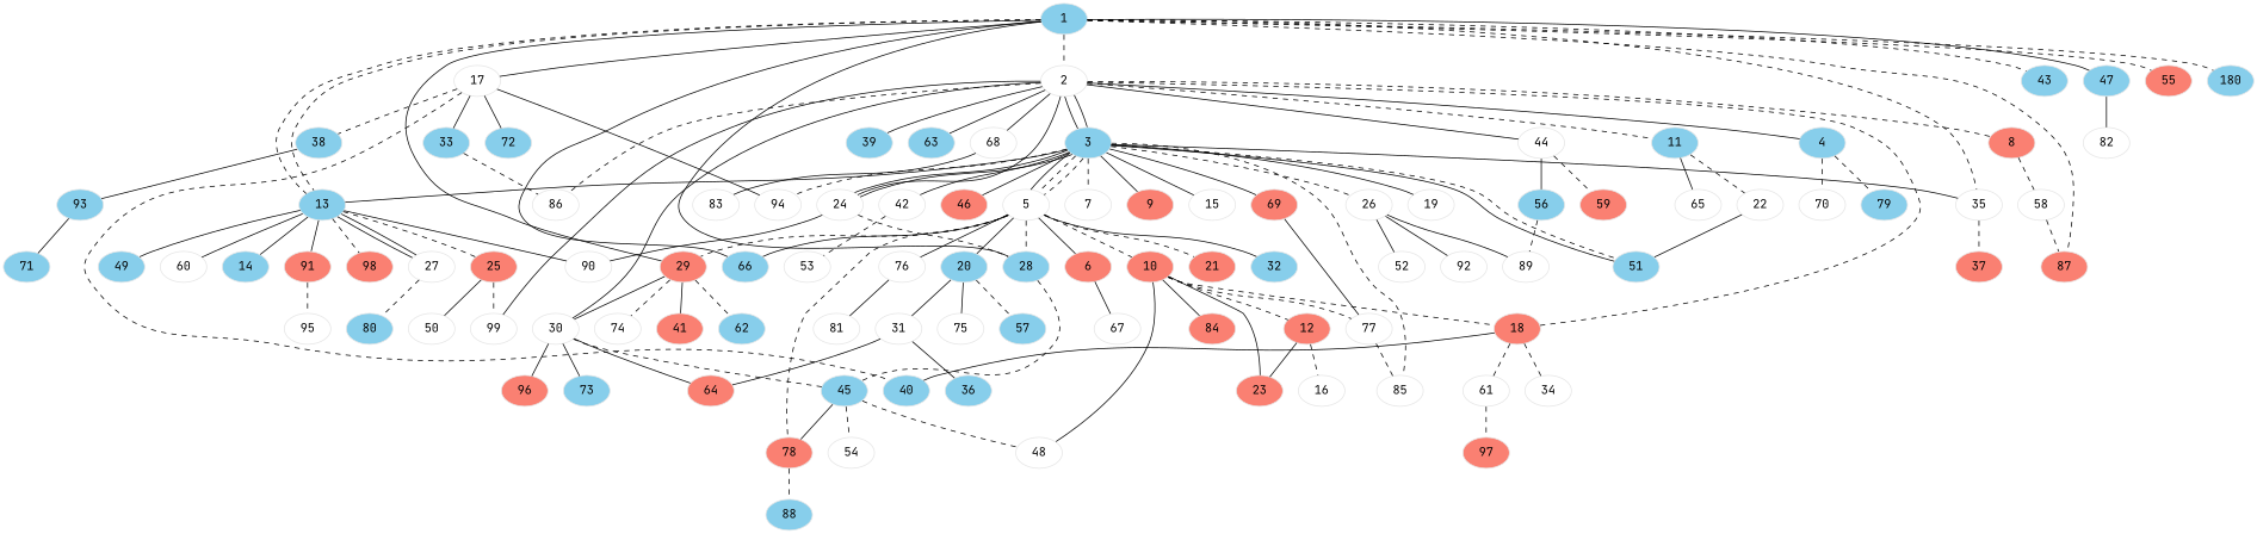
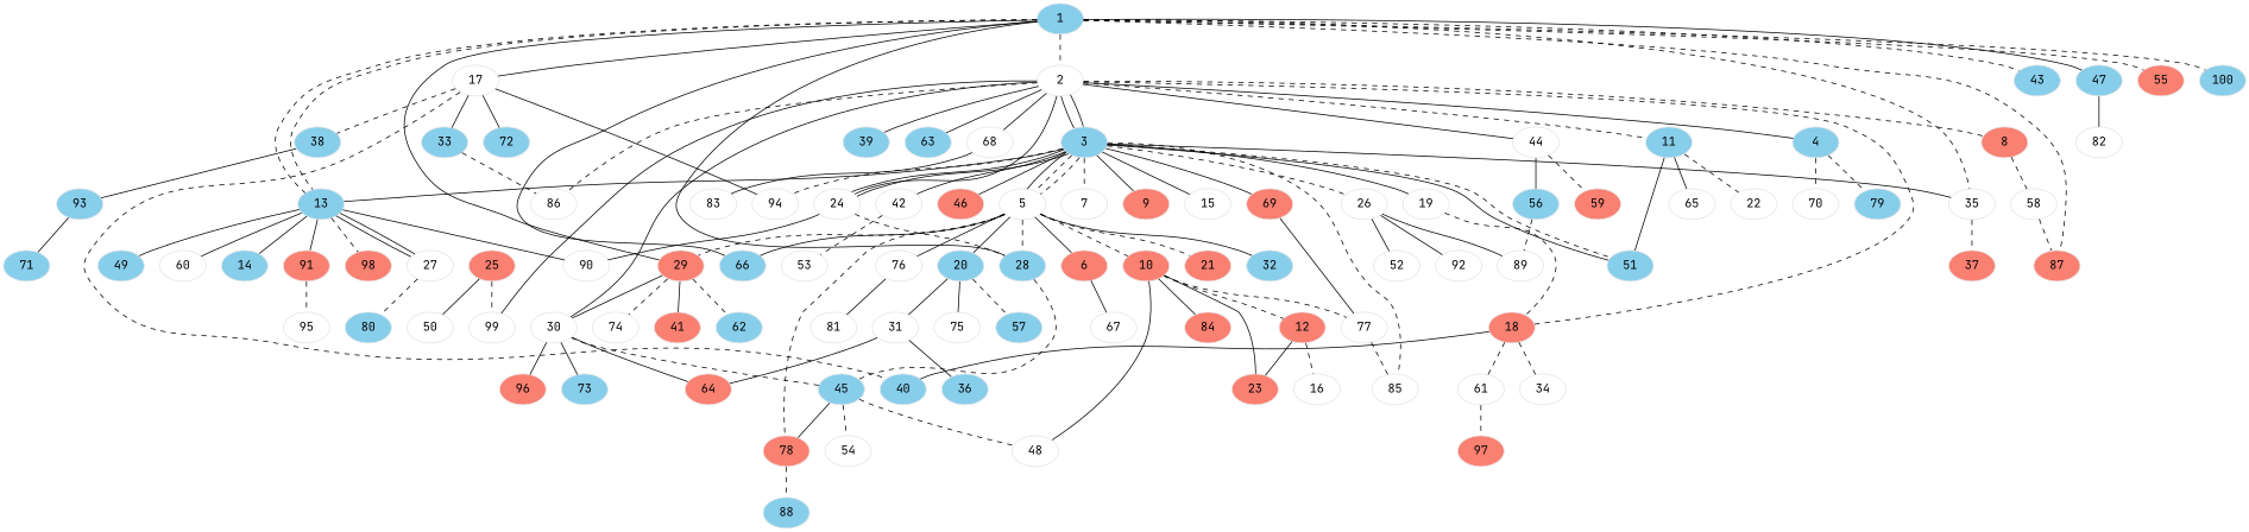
  graph {
    fontname="JetBrains Mono"
    node [color=gray90 fillcolor=white fontname="JetBrains Mono" style=filled]
    edge [fontname="JetBrains Mono" style=solid]
    1 [fillcolor=skyblue]
    2
    13 [fillcolor=skyblue]
    17
    28 [fillcolor=skyblue]
    29 [fillcolor=salmon]
    35
    43 [fillcolor=skyblue]
    47 [fillcolor=skyblue]
    55 [fillcolor=salmon]
    66 [fillcolor=skyblue]
    87 [fillcolor=salmon]
-   100 [fillcolor=skyblue label=180]
+   100 [fillcolor=skyblue]
    3 [fillcolor=skyblue]
    4 [fillcolor=skyblue]
    8 [fillcolor=salmon]
    11 [fillcolor=skyblue]
    18 [fillcolor=salmon]
    24
    30
    39 [fillcolor=skyblue]
    44
    63 [fillcolor=skyblue]
    68
    86
    99
    14 [fillcolor=skyblue]
    25 [fillcolor=salmon]
    27
    49 [fillcolor=skyblue]
    60
    90
    91 [fillcolor=salmon]
    98 [fillcolor=salmon]
    94
    33 [fillcolor=skyblue]
    38 [fillcolor=skyblue]
    40 [fillcolor=skyblue]
    72 [fillcolor=skyblue]
    45 [fillcolor=skyblue]
    41 [fillcolor=salmon]
    62 [fillcolor=skyblue]
    74
    37 [fillcolor=salmon]
    82
    5
    7
    9 [fillcolor=salmon]
    15
    19
    26
    42
    46 [fillcolor=salmon]
    51 [fillcolor=skyblue]
    69 [fillcolor=salmon]
    85
    70
    79 [fillcolor=skyblue]
    58
    22
    65
    34
    61
    64 [fillcolor=salmon]
    73 [fillcolor=skyblue]
    96 [fillcolor=salmon]
    56 [fillcolor=skyblue]
    59 [fillcolor=salmon]
    83
    6 [fillcolor=salmon]
    10 [fillcolor=salmon]
    20 [fillcolor=skyblue]
    21 [fillcolor=salmon]
    32 [fillcolor=skyblue]
    76
    78 [fillcolor=salmon]
    52
    89
    92
    53
    77
    67
    12 [fillcolor=salmon]
    23 [fillcolor=salmon]
    48
    84 [fillcolor=salmon]
    31
    57 [fillcolor=skyblue]
    75
    81
    88 [fillcolor=skyblue]
    16
    50
    80 [fillcolor=skyblue]
    71 [fillcolor=skyblue]
    95
    93 [fillcolor=skyblue]
    97 [fillcolor=salmon]
    36 [fillcolor=skyblue]
    54
    1 -- 2 [style=dashed]
    1 -- 13 [style=dashed]
    1 -- 13 [style=dashed]
    1 -- 17
    1 -- 28
    1 -- 29
    1 -- 35 [style=dashed]
    1 -- 43 [style=dashed]
    1 -- 47
    1 -- 55 [style=dashed]
    1 -- 66
    1 -- 87 [style=dashed]
    1 -- 100 [style=dashed]
    2 -- 3
    2 -- 3
    2 -- 4
    2 -- 8 [style=dashed]
    2 -- 11 [style=dashed]
    2 -- 18 [style=dashed]
    2 -- 24
    2 -- 30
    2 -- 39
    2 -- 44
    2 -- 63
    2 -- 68
    2 -- 86 [style=dashed]
    2 -- 99
    13 -- 14
-   13 -- 25 [style=dashed]
    13 -- 27
    13 -- 27
    13 -- 49
    13 -- 60
    13 -- 90
    13 -- 91
    13 -- 98 [style=dashed]
    17 -- 94
    17 -- 33
    17 -- 38 [style=dashed]
    17 -- 40 [style=dashed]
    17 -- 72
    28 -- 45 [style=dashed]
    29 -- 30
    29 -- 41
    29 -- 62 [style=dashed]
    29 -- 74 [style=dashed]
    35 -- 37 [style=dashed]
    47 -- 82
    3 -- 13
    3 -- 35
    3 -- 24
    3 -- 24
    3 -- 94 [style=dashed]
    3 -- 5
    3 -- 5 [style=dashed]
    3 -- 5 [style=dashed]
    3 -- 7 [style=dashed]
    3 -- 9
    3 -- 15
    3 -- 19
    3 -- 26 [style=dashed]
    3 -- 42
    3 -- 46
    3 -- 51
    3 -- 51 [style=dashed]
    3 -- 69
    3 -- 85 [style=dashed]
    4 -- 70 [style=dashed]
    4 -- 79 [style=dashed]
    8 -- 58 [style=dashed]
-   22 -- 51
+   11 -- 51
    11 -- 22 [style=dashed]
    11 -- 65
    18 -- 40
    18 -- 34 [style=dashed]
    18 -- 61 [style=dashed]
    24 -- 28 [style=dashed]
    24 -- 90
    30 -- 45 [style=dashed]
    30 -- 64
    30 -- 73
    30 -- 96
    44 -- 56
    44 -- 59 [style=dashed]
    68 -- 83
    25 -- 99 [style=dashed]
    25 -- 50
    27 -- 80 [style=dashed]
    91 -- 95 [style=dashed]
    33 -- 86 [style=dashed]
    38 -- 93
    45 -- 78
    45 -- 48 [style=dashed]
    45 -- 54 [style=dashed]
    5 -- 28 [style=dashed]
    5 -- 29 [style=dashed]
    5 -- 66
    5 -- 6
    5 -- 10 [style=dashed]
    5 -- 20
    5 -- 21 [style=dashed]
    5 -- 32
    5 -- 76
    5 -- 78 [style=dashed]
    26 -- 52
    26 -- 89
    26 -- 92
    42 -- 53 [style=dashed]
    69 -- 77
    58 -- 87 [style=dashed]
    61 -- 97 [style=dashed]
    56 -- 89 [style=dashed]
    6 -- 67
-   10 -- 18 [style=dashed]
+   19 -- 18 [style=dashed]
    10 -- 77 [style=dashed]
    10 -- 12 [style=dashed]
    10 -- 23
    10 -- 48
    10 -- 84
    20 -- 31
    20 -- 57 [style=dashed]
    20 -- 75
    76 -- 81
    78 -- 88 [style=dashed]
    77 -- 85 [style=dashed]
    12 -- 23
    12 -- 16 [style=dashed]
    31 -- 64
    31 -- 36
    93 -- 71
  }
